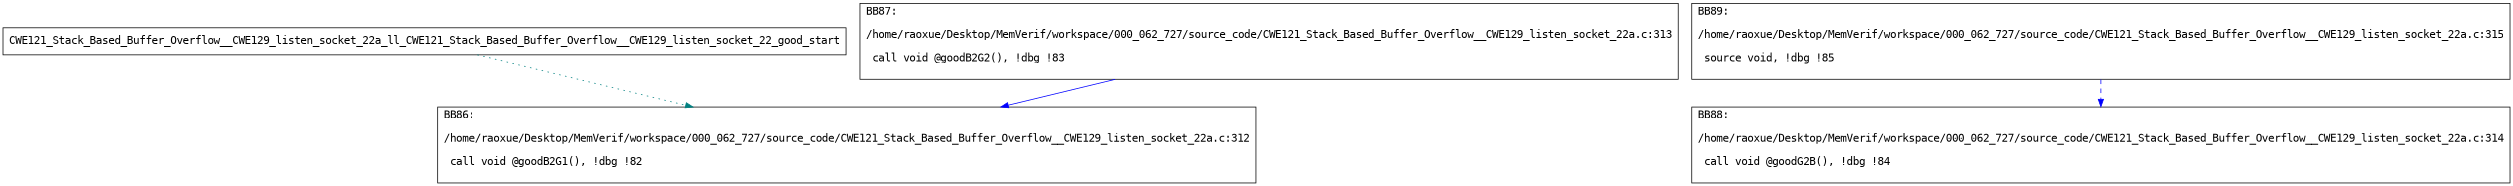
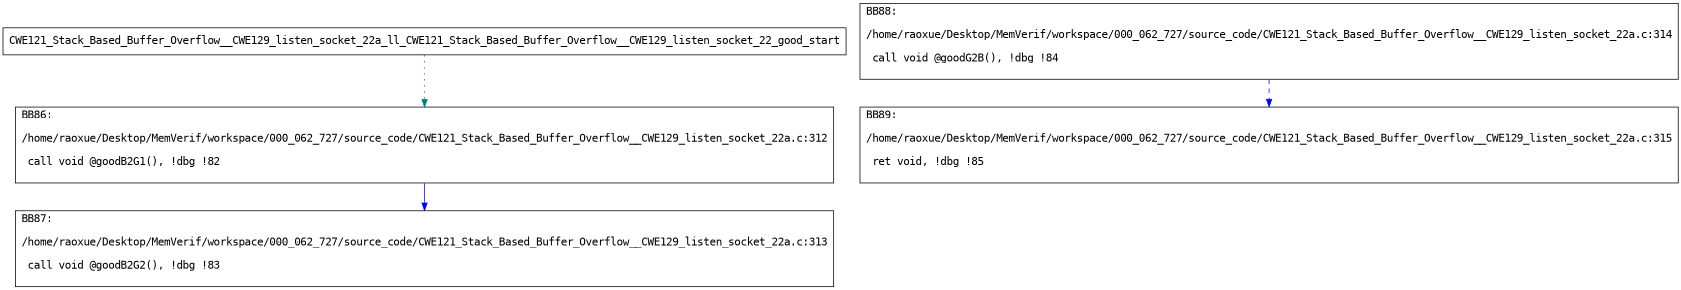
  digraph {
    fontname="DejaVu Sans Mono"
    node [fontname="DejaVu Sans Mono" shape=record]
    edge [color=blue fontname="DejaVu Sans Mono"]
    n1 [label="{CWE121_Stack_Based_Buffer_Overflow__CWE129_listen_socket_22a_ll_CWE121_Stack_Based_Buffer_Overflow__CWE129_listen_socket_22_good_start}"]
    n2 [label="{BB86:\l\l/home/raoxue/Desktop/MemVerif/workspace/000_062_727/source_code/CWE121_Stack_Based_Buffer_Overflow__CWE129_listen_socket_22a.c:312\l\n  call void @goodB2G1(), !dbg !82\l\n}"]
    n3 [label="{BB87:\l\l/home/raoxue/Desktop/MemVerif/workspace/000_062_727/source_code/CWE121_Stack_Based_Buffer_Overflow__CWE129_listen_socket_22a.c:313\l\n  call void @goodB2G2(), !dbg !83\l\n}"]
    n4 [label="{BB88:\l\l/home/raoxue/Desktop/MemVerif/workspace/000_062_727/source_code/CWE121_Stack_Based_Buffer_Overflow__CWE129_listen_socket_22a.c:314\l\n  call void @goodG2B(), !dbg !84\l\n}"]
-   n5 [label="{BB89:\l\l/home/raoxue/Desktop/MemVerif/workspace/000_062_727/source_code/CWE121_Stack_Based_Buffer_Overflow__CWE129_listen_socket_22a.c:315\l\n  source void, !dbg !85\l\n}"]
+   n5 [label="{BB89:\l\l/home/raoxue/Desktop/MemVerif/workspace/000_062_727/source_code/CWE121_Stack_Based_Buffer_Overflow__CWE129_listen_socket_22a.c:315\l\n  ret void, !dbg !85\l\n}"]
    n1 -> n2 [color=teal style=dotted]
-   n3 -> n2 [style=solid]
-   n5 -> n4 [style=dashed]
+   n2 -> n3 [style=solid]
+   n4 -> n5 [style=dashed]
  }
